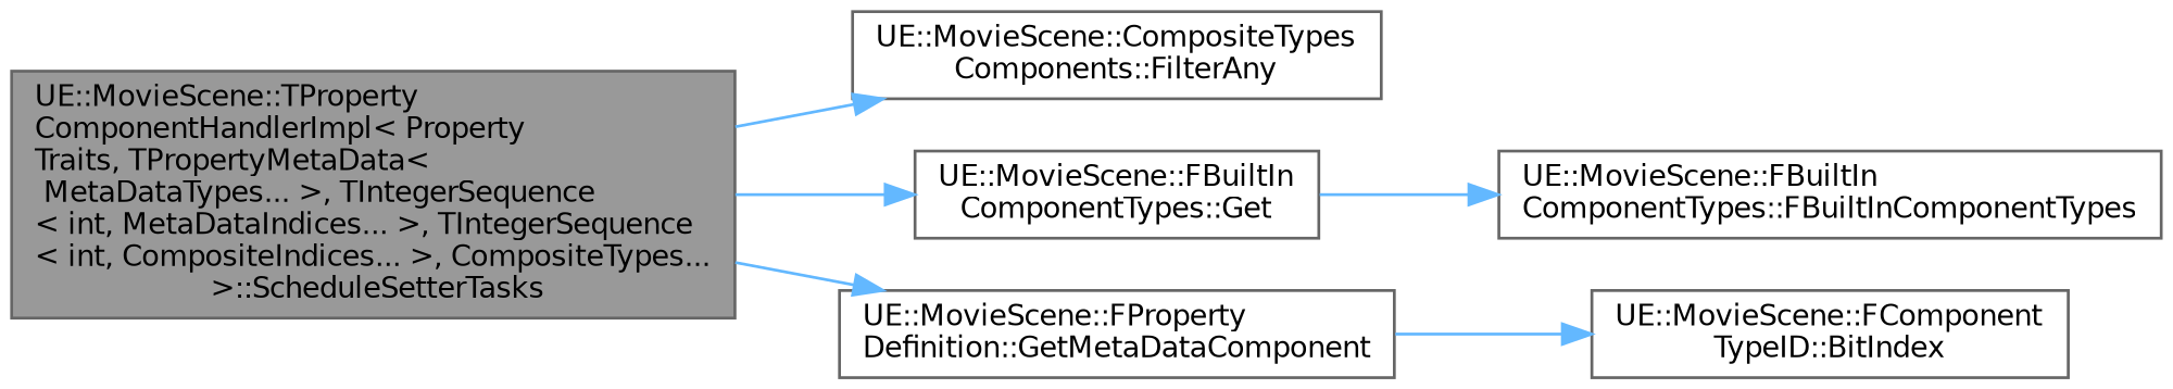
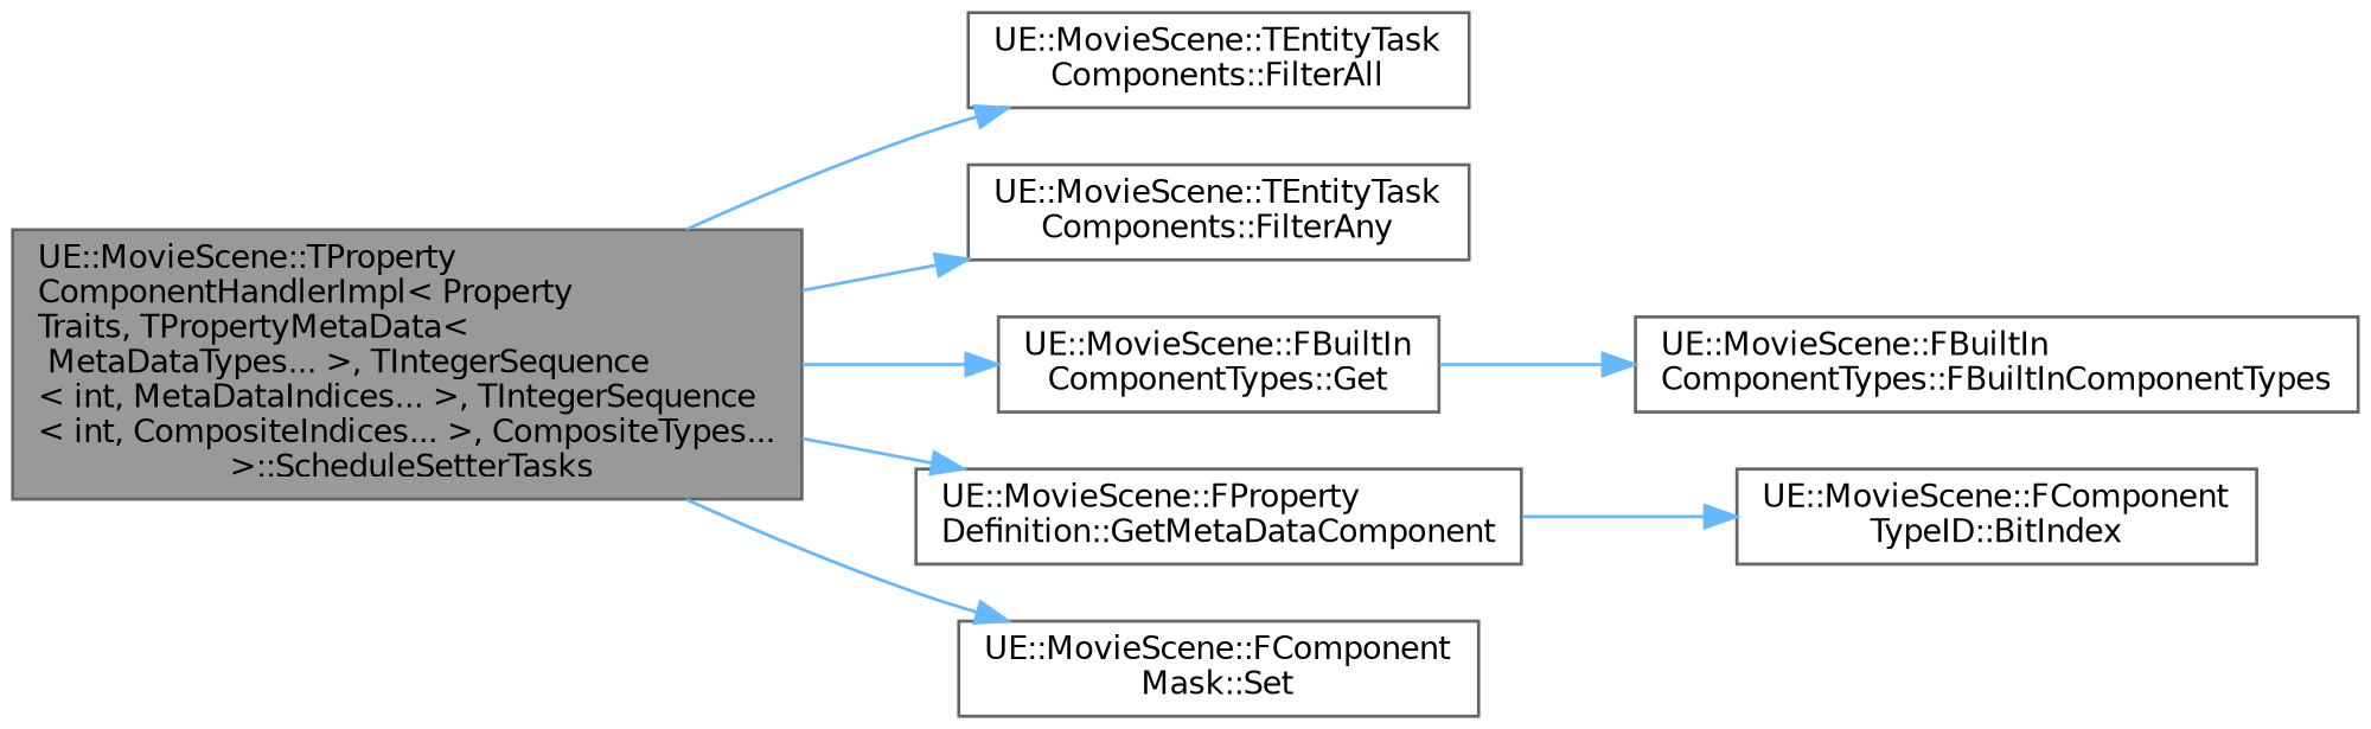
  digraph {
    rankdir=LR
    node [color=grey40 fillcolor=white fontname=Helvetica fontsize=10 shape=box style=filled]
    edge [color=steelblue1 fontname=Helvetica fontsize=10 labelfontname=Helvetica labelfontsize=10 style=solid]
    n1 [color=gray40 fillcolor=grey60 fontcolor=black height=0.2 label="UE::MovieScene::TProperty\lComponentHandlerImpl\< Property\lTraits, TPropertyMetaData\<\l MetaDataTypes... \>, TIntegerSequence\l\< int, MetaDataIndices... \>, TIntegerSequence\l\< int, CompositeIndices... \>, CompositeTypes...\l \>::ScheduleSetterTasks" width=0.4]
-   n3 [height=0.2 label="UE::MovieScene::CompositeTypes\lComponents::FilterAny" width=0.4]
+   n2 [height=0.2 label="UE::MovieScene::TEntityTask\lComponents::FilterAll" width=0.4]
+   n3 [height=0.2 label="UE::MovieScene::TEntityTask\lComponents::FilterAny" width=0.4]
    n4 [height=0.2 label="UE::MovieScene::FBuiltIn\lComponentTypes::Get" width=0.4]
    n5 [height=0.2 label="UE::MovieScene::FProperty\lDefinition::GetMetaDataComponent" width=0.4]
+   n6 [height=0.2 label="UE::MovieScene::FComponent\lMask::Set" width=0.4]
    n7 [height=0.2 label="UE::MovieScene::FBuiltIn\lComponentTypes::FBuiltInComponentTypes" width=0.4]
    n8 [height=0.2 label="UE::MovieScene::FComponent\lTypeID::BitIndex" width=0.4]
+   n1 -> n2
    n1 -> n3
    n1 -> n4
    n1 -> n5
+   n1 -> n6
    n4 -> n7
    n5 -> n8
  }
